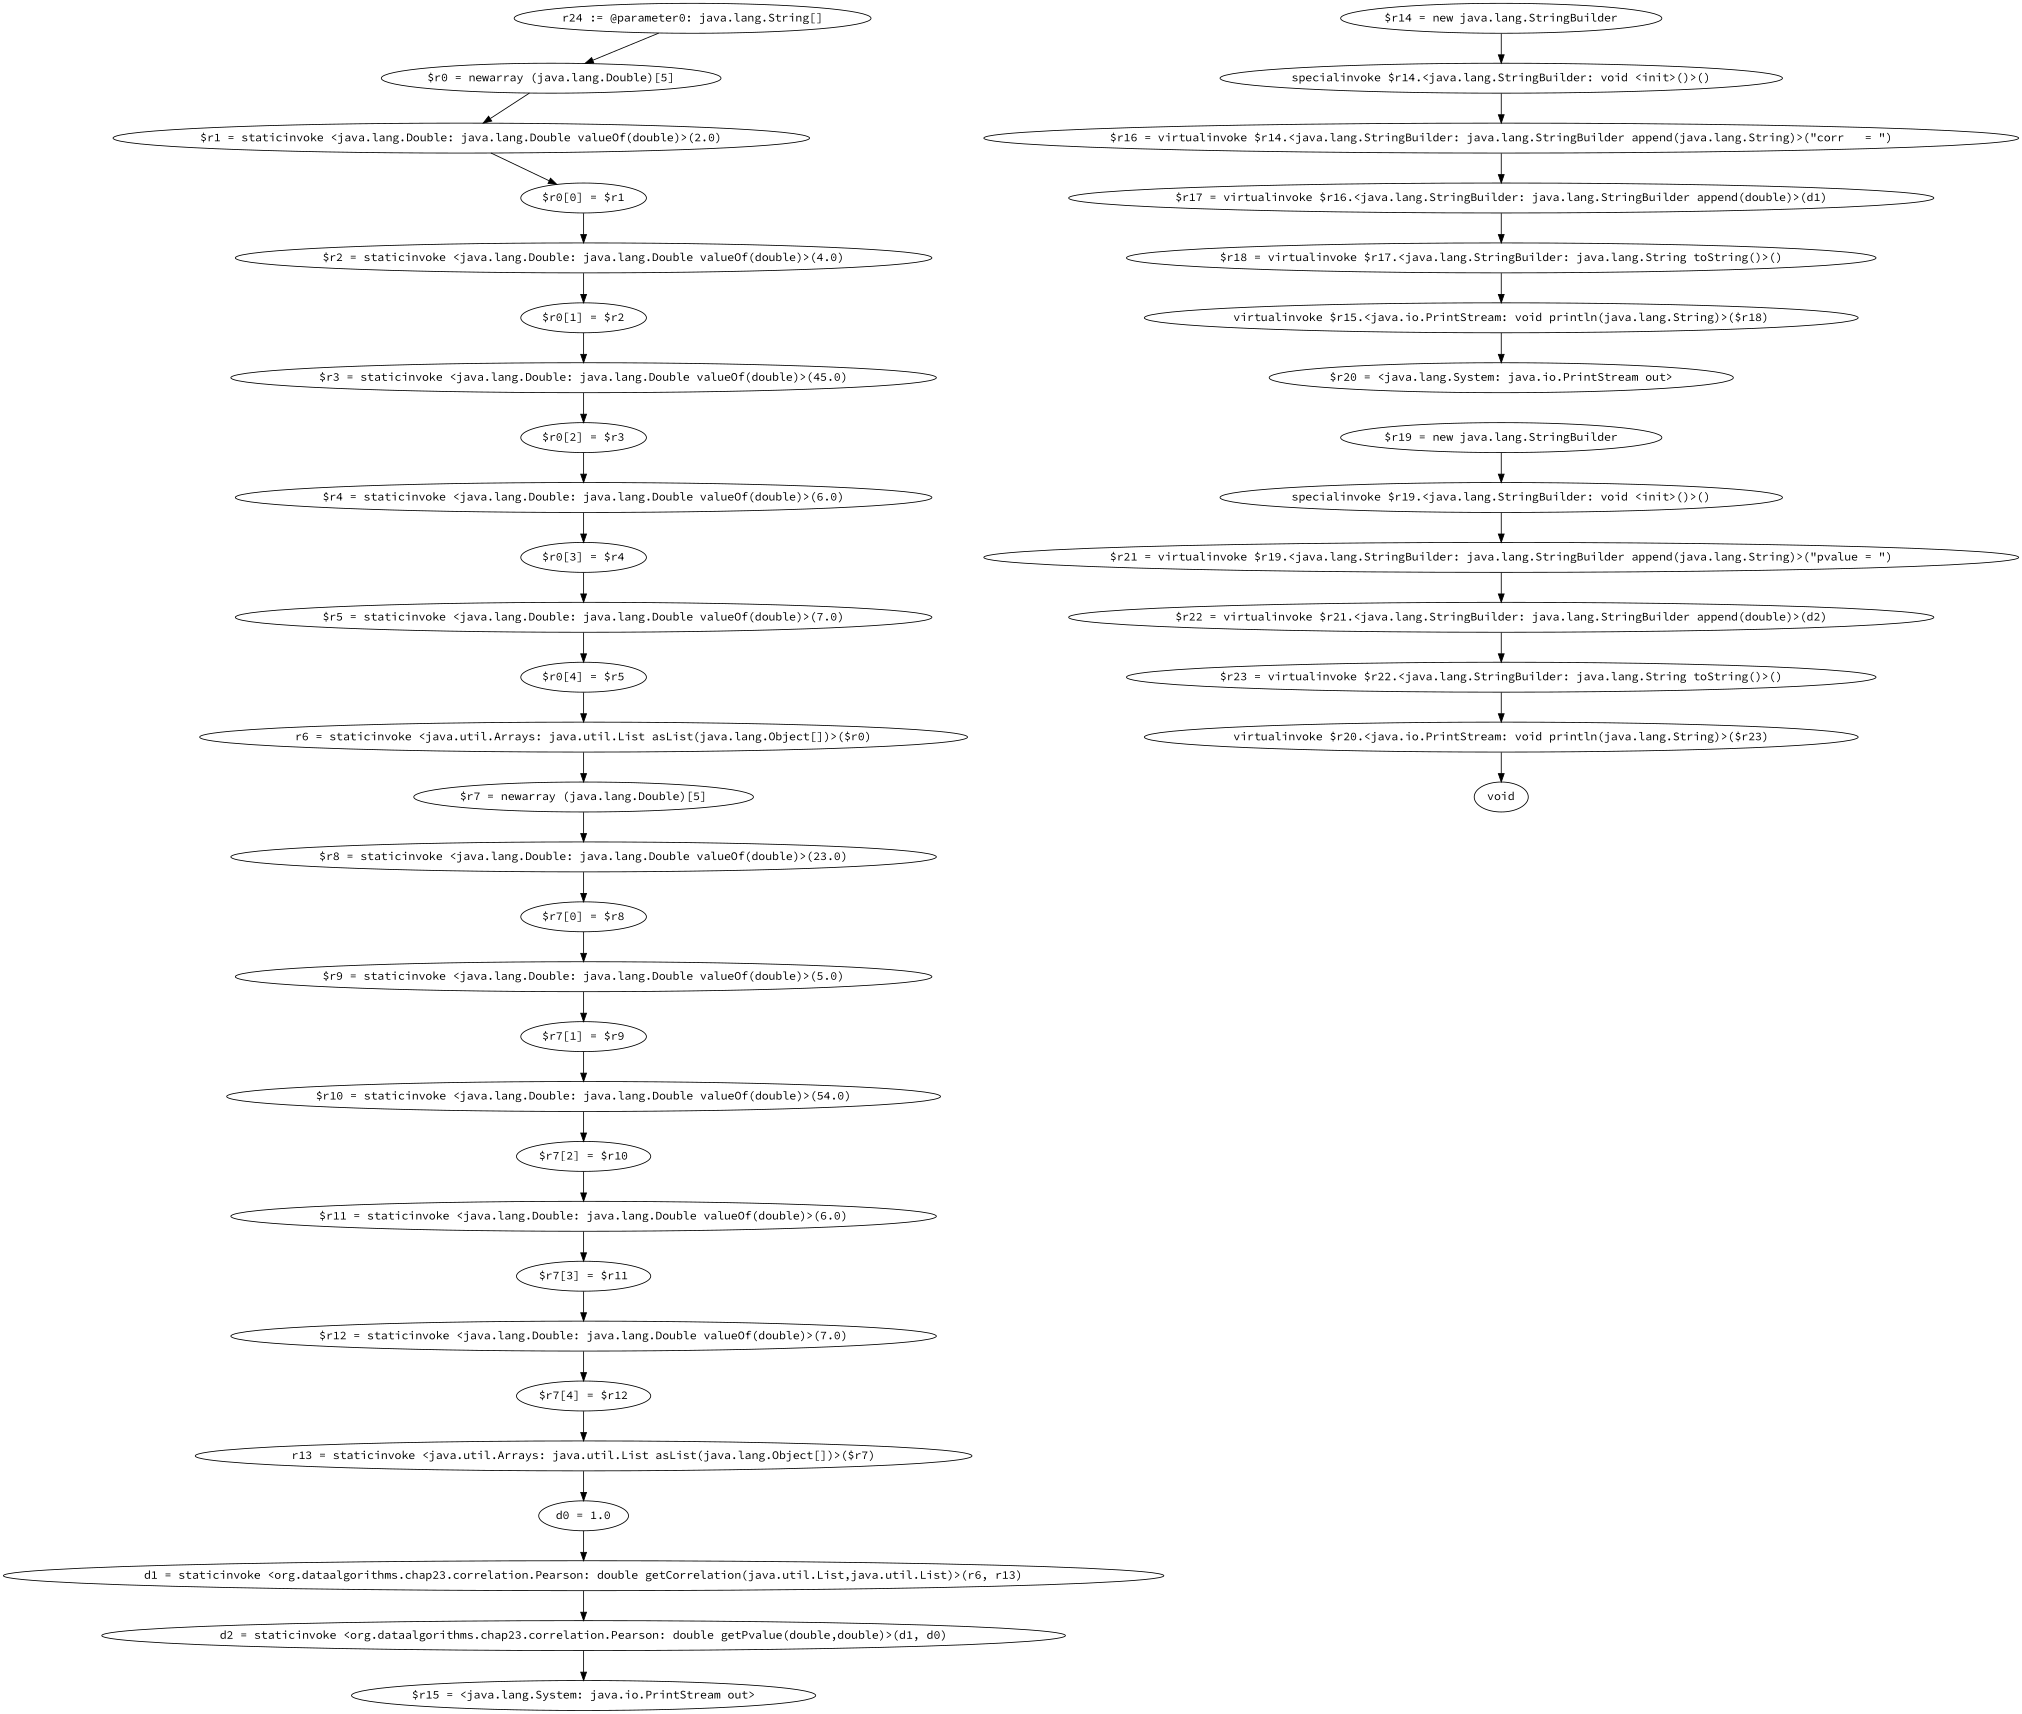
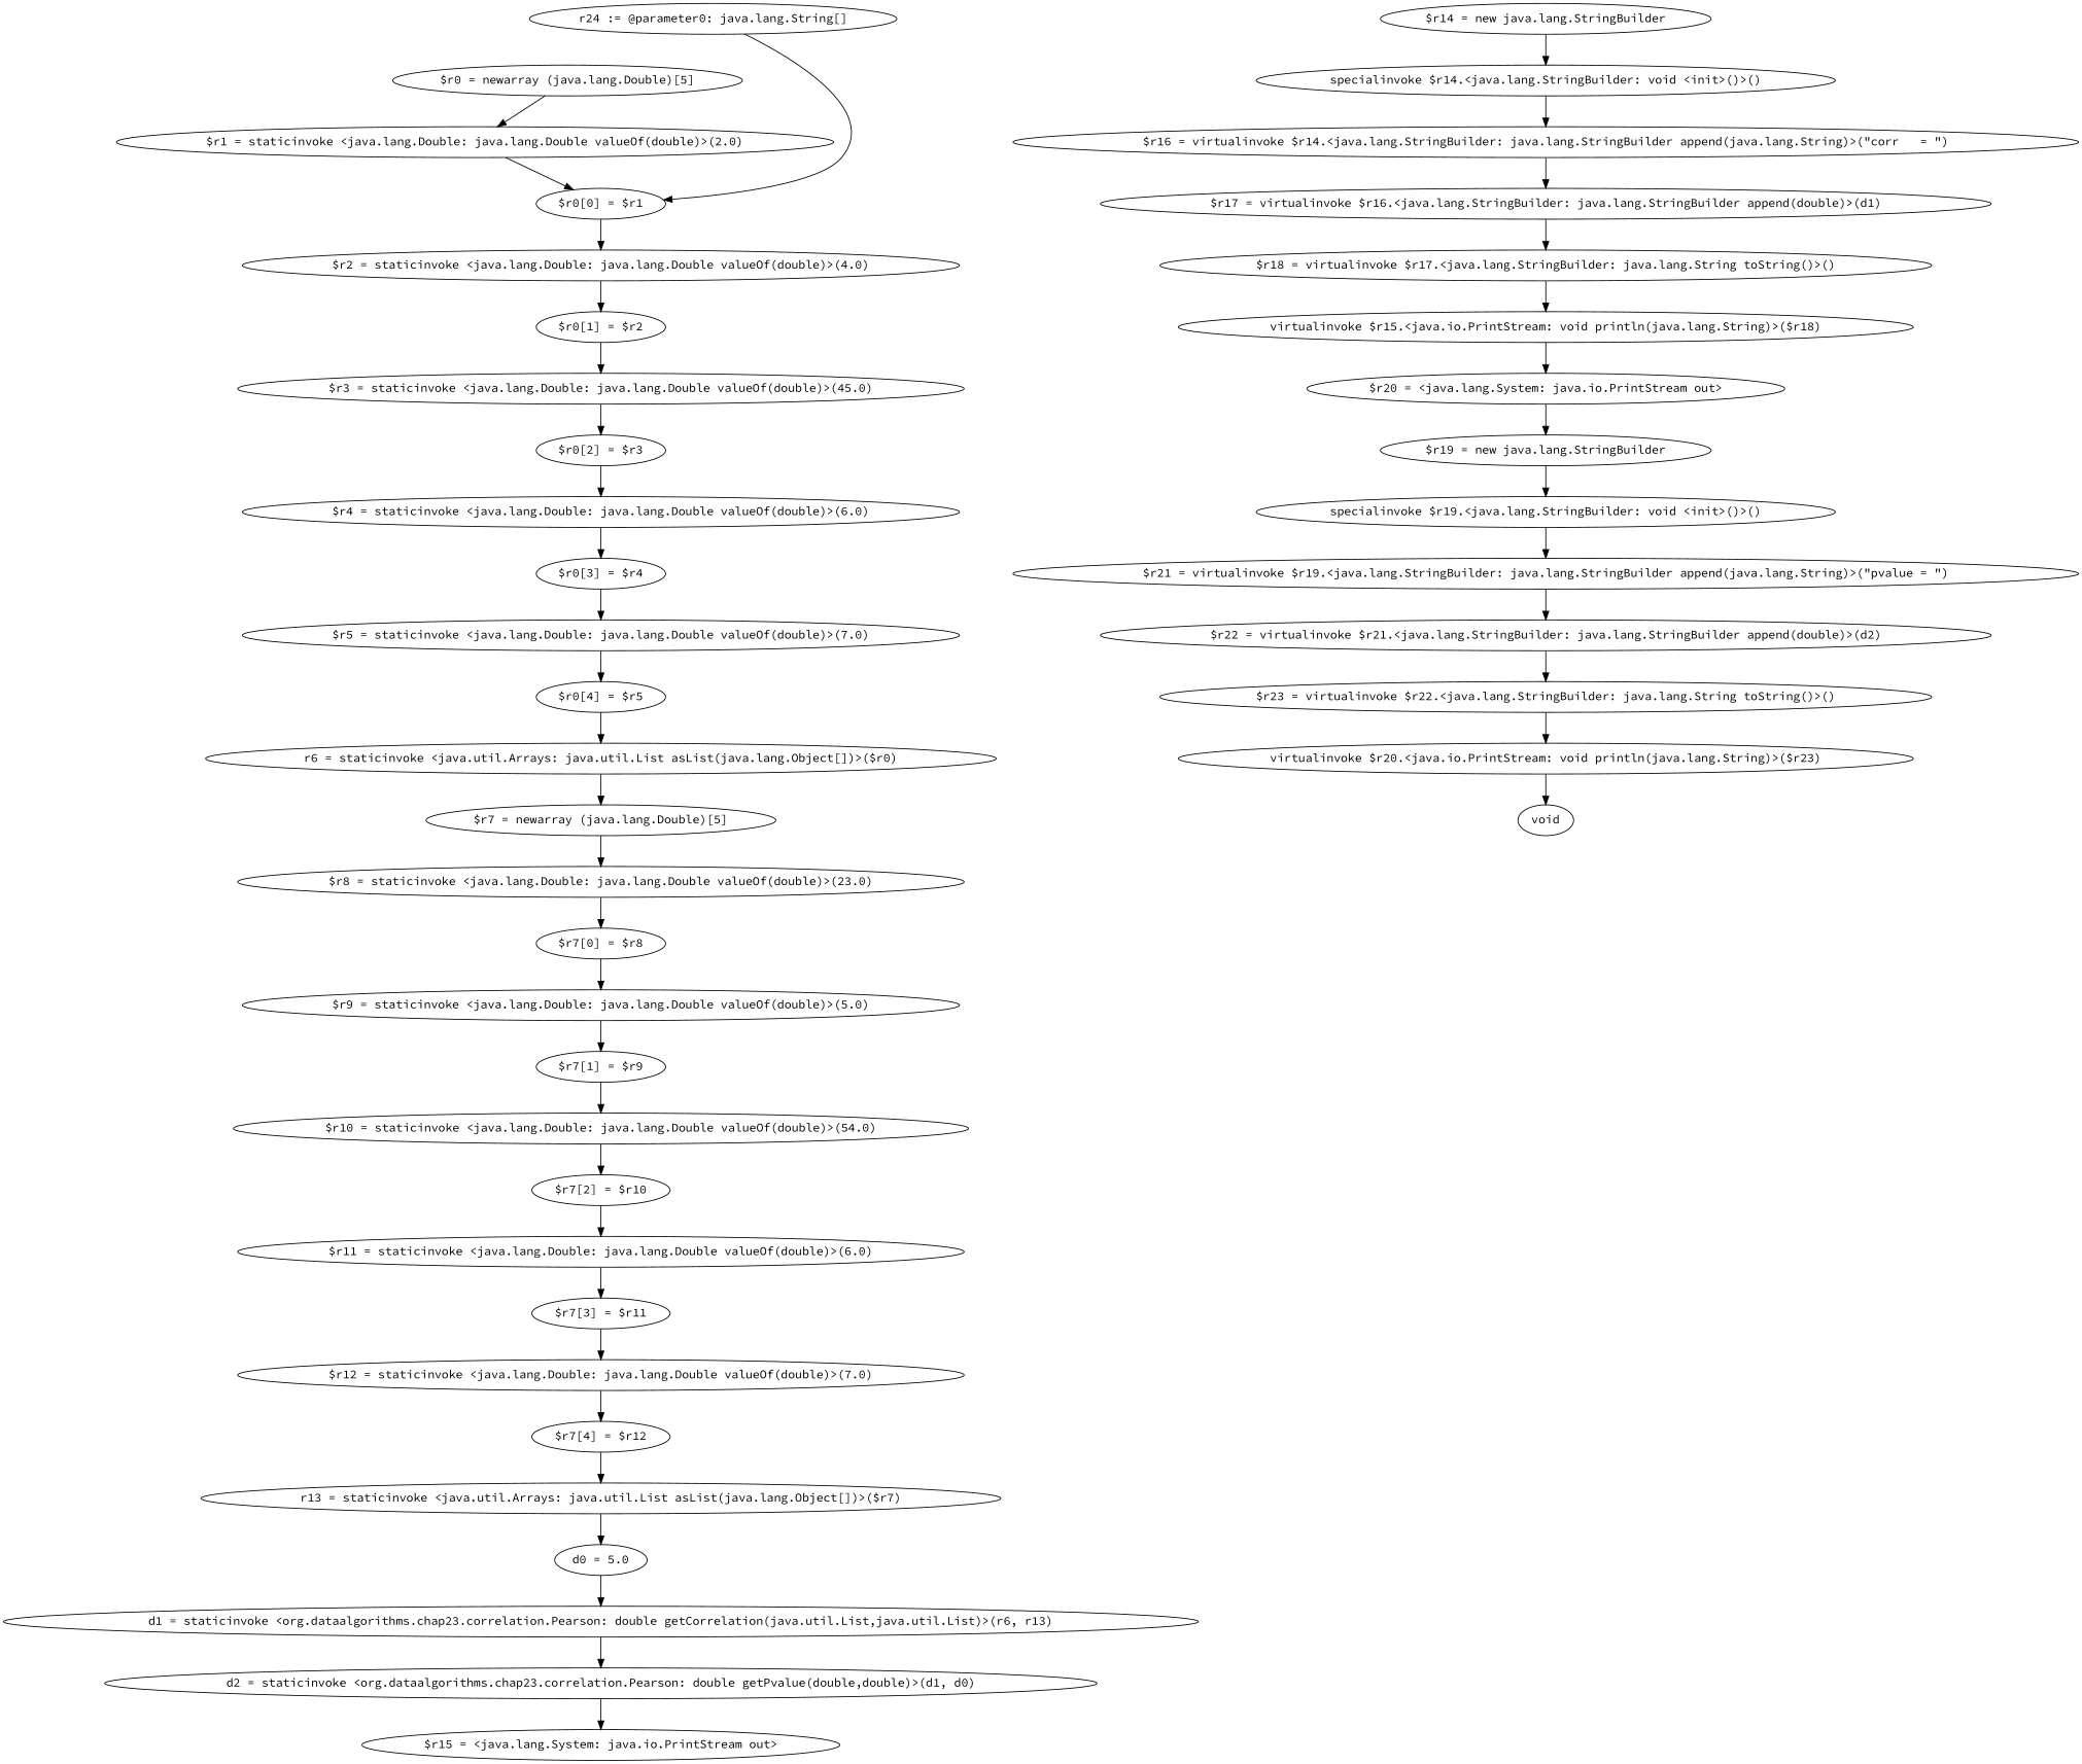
  digraph {
    fontname="Source Code Pro"
    node [fontname="Source Code Pro"]
    edge [fontname="Source Code Pro"]
    "r24 := @parameter0: java.lang.String[]"
    "$r0 = newarray (java.lang.Double)[5]"
    "$r1 = staticinvoke <java.lang.Double: java.lang.Double valueOf(double)>(2.0)"
    "$r0[0] = $r1"
    "$r2 = staticinvoke <java.lang.Double: java.lang.Double valueOf(double)>(4.0)"
    "$r0[1] = $r2"
    "$r3 = staticinvoke <java.lang.Double: java.lang.Double valueOf(double)>(45.0)"
    "$r0[2] = $r3"
    "$r4 = staticinvoke <java.lang.Double: java.lang.Double valueOf(double)>(6.0)"
    "$r0[3] = $r4"
    "$r5 = staticinvoke <java.lang.Double: java.lang.Double valueOf(double)>(7.0)"
    "$r0[4] = $r5"
    "r6 = staticinvoke <java.util.Arrays: java.util.List asList(java.lang.Object[])>($r0)"
    "$r7 = newarray (java.lang.Double)[5]"
    "$r8 = staticinvoke <java.lang.Double: java.lang.Double valueOf(double)>(23.0)"
    "$r7[0] = $r8"
    "$r9 = staticinvoke <java.lang.Double: java.lang.Double valueOf(double)>(5.0)"
    "$r7[1] = $r9"
    "$r10 = staticinvoke <java.lang.Double: java.lang.Double valueOf(double)>(54.0)"
    "$r7[2] = $r10"
    "$r11 = staticinvoke <java.lang.Double: java.lang.Double valueOf(double)>(6.0)"
    "$r7[3] = $r11"
    "$r12 = staticinvoke <java.lang.Double: java.lang.Double valueOf(double)>(7.0)"
    "$r7[4] = $r12"
    "r13 = staticinvoke <java.util.Arrays: java.util.List asList(java.lang.Object[])>($r7)"
-   "d0 = 5.0" [label="d0 = 1.0"]
+   "d0 = 5.0"
    "d1 = staticinvoke <org.dataalgorithms.chap23.correlation.Pearson: double getCorrelation(java.util.List,java.util.List)>(r6, r13)"
    "d2 = staticinvoke <org.dataalgorithms.chap23.correlation.Pearson: double getPvalue(double,double)>(d1, d0)"
    "$r15 = <java.lang.System: java.io.PrintStream out>"
    "$r14 = new java.lang.StringBuilder"
    "specialinvoke $r14.<java.lang.StringBuilder: void <init>()>()"
    "$r16 = virtualinvoke $r14.<java.lang.StringBuilder: java.lang.StringBuilder append(java.lang.String)>(\"corr   = \")"
    "$r17 = virtualinvoke $r16.<java.lang.StringBuilder: java.lang.StringBuilder append(double)>(d1)"
    "$r18 = virtualinvoke $r17.<java.lang.StringBuilder: java.lang.String toString()>()"
    "virtualinvoke $r15.<java.io.PrintStream: void println(java.lang.String)>($r18)"
    "$r20 = <java.lang.System: java.io.PrintStream out>"
    "$r19 = new java.lang.StringBuilder"
    "specialinvoke $r19.<java.lang.StringBuilder: void <init>()>()"
    "$r21 = virtualinvoke $r19.<java.lang.StringBuilder: java.lang.StringBuilder append(java.lang.String)>(\"pvalue = \")"
    "$r22 = virtualinvoke $r21.<java.lang.StringBuilder: java.lang.StringBuilder append(double)>(d2)"
    "$r23 = virtualinvoke $r22.<java.lang.StringBuilder: java.lang.String toString()>()"
    "virtualinvoke $r20.<java.io.PrintStream: void println(java.lang.String)>($r23)"
    n43 [label=void]
-   "r24 := @parameter0: java.lang.String[]" -> "$r0 = newarray (java.lang.Double)[5]"
+   "r24 := @parameter0: java.lang.String[]" -> "$r0[0] = $r1"
    "$r0 = newarray (java.lang.Double)[5]" -> "$r1 = staticinvoke <java.lang.Double: java.lang.Double valueOf(double)>(2.0)"
    "$r1 = staticinvoke <java.lang.Double: java.lang.Double valueOf(double)>(2.0)" -> "$r0[0] = $r1"
    "$r0[0] = $r1" -> "$r2 = staticinvoke <java.lang.Double: java.lang.Double valueOf(double)>(4.0)"
    "$r2 = staticinvoke <java.lang.Double: java.lang.Double valueOf(double)>(4.0)" -> "$r0[1] = $r2"
    "$r0[1] = $r2" -> "$r3 = staticinvoke <java.lang.Double: java.lang.Double valueOf(double)>(45.0)"
    "$r3 = staticinvoke <java.lang.Double: java.lang.Double valueOf(double)>(45.0)" -> "$r0[2] = $r3"
    "$r0[2] = $r3" -> "$r4 = staticinvoke <java.lang.Double: java.lang.Double valueOf(double)>(6.0)"
    "$r4 = staticinvoke <java.lang.Double: java.lang.Double valueOf(double)>(6.0)" -> "$r0[3] = $r4"
    "$r0[3] = $r4" -> "$r5 = staticinvoke <java.lang.Double: java.lang.Double valueOf(double)>(7.0)"
    "$r5 = staticinvoke <java.lang.Double: java.lang.Double valueOf(double)>(7.0)" -> "$r0[4] = $r5"
    "$r0[4] = $r5" -> "r6 = staticinvoke <java.util.Arrays: java.util.List asList(java.lang.Object[])>($r0)"
    "r6 = staticinvoke <java.util.Arrays: java.util.List asList(java.lang.Object[])>($r0)" -> "$r7 = newarray (java.lang.Double)[5]"
    "$r7 = newarray (java.lang.Double)[5]" -> "$r8 = staticinvoke <java.lang.Double: java.lang.Double valueOf(double)>(23.0)"
    "$r8 = staticinvoke <java.lang.Double: java.lang.Double valueOf(double)>(23.0)" -> "$r7[0] = $r8"
    "$r7[0] = $r8" -> "$r9 = staticinvoke <java.lang.Double: java.lang.Double valueOf(double)>(5.0)"
    "$r9 = staticinvoke <java.lang.Double: java.lang.Double valueOf(double)>(5.0)" -> "$r7[1] = $r9"
    "$r7[1] = $r9" -> "$r10 = staticinvoke <java.lang.Double: java.lang.Double valueOf(double)>(54.0)"
    "$r10 = staticinvoke <java.lang.Double: java.lang.Double valueOf(double)>(54.0)" -> "$r7[2] = $r10"
    "$r7[2] = $r10" -> "$r11 = staticinvoke <java.lang.Double: java.lang.Double valueOf(double)>(6.0)"
    "$r11 = staticinvoke <java.lang.Double: java.lang.Double valueOf(double)>(6.0)" -> "$r7[3] = $r11"
    "$r7[3] = $r11" -> "$r12 = staticinvoke <java.lang.Double: java.lang.Double valueOf(double)>(7.0)"
    "$r12 = staticinvoke <java.lang.Double: java.lang.Double valueOf(double)>(7.0)" -> "$r7[4] = $r12"
    "$r7[4] = $r12" -> "r13 = staticinvoke <java.util.Arrays: java.util.List asList(java.lang.Object[])>($r7)"
    "r13 = staticinvoke <java.util.Arrays: java.util.List asList(java.lang.Object[])>($r7)" -> "d0 = 5.0"
    "d0 = 5.0" -> "d1 = staticinvoke <org.dataalgorithms.chap23.correlation.Pearson: double getCorrelation(java.util.List,java.util.List)>(r6, r13)"
    "d1 = staticinvoke <org.dataalgorithms.chap23.correlation.Pearson: double getCorrelation(java.util.List,java.util.List)>(r6, r13)" -> "d2 = staticinvoke <org.dataalgorithms.chap23.correlation.Pearson: double getPvalue(double,double)>(d1, d0)"
    "d2 = staticinvoke <org.dataalgorithms.chap23.correlation.Pearson: double getPvalue(double,double)>(d1, d0)" -> "$r15 = <java.lang.System: java.io.PrintStream out>"
    "$r14 = new java.lang.StringBuilder" -> "specialinvoke $r14.<java.lang.StringBuilder: void <init>()>()"
    "specialinvoke $r14.<java.lang.StringBuilder: void <init>()>()" -> "$r16 = virtualinvoke $r14.<java.lang.StringBuilder: java.lang.StringBuilder append(java.lang.String)>(\"corr   = \")"
    "$r16 = virtualinvoke $r14.<java.lang.StringBuilder: java.lang.StringBuilder append(java.lang.String)>(\"corr   = \")" -> "$r17 = virtualinvoke $r16.<java.lang.StringBuilder: java.lang.StringBuilder append(double)>(d1)"
    "$r17 = virtualinvoke $r16.<java.lang.StringBuilder: java.lang.StringBuilder append(double)>(d1)" -> "$r18 = virtualinvoke $r17.<java.lang.StringBuilder: java.lang.String toString()>()"
    "$r18 = virtualinvoke $r17.<java.lang.StringBuilder: java.lang.String toString()>()" -> "virtualinvoke $r15.<java.io.PrintStream: void println(java.lang.String)>($r18)"
    "virtualinvoke $r15.<java.io.PrintStream: void println(java.lang.String)>($r18)" -> "$r20 = <java.lang.System: java.io.PrintStream out>"
+   "$r20 = <java.lang.System: java.io.PrintStream out>" -> "$r19 = new java.lang.StringBuilder"
    "$r19 = new java.lang.StringBuilder" -> "specialinvoke $r19.<java.lang.StringBuilder: void <init>()>()"
    "specialinvoke $r19.<java.lang.StringBuilder: void <init>()>()" -> "$r21 = virtualinvoke $r19.<java.lang.StringBuilder: java.lang.StringBuilder append(java.lang.String)>(\"pvalue = \")"
    "$r21 = virtualinvoke $r19.<java.lang.StringBuilder: java.lang.StringBuilder append(java.lang.String)>(\"pvalue = \")" -> "$r22 = virtualinvoke $r21.<java.lang.StringBuilder: java.lang.StringBuilder append(double)>(d2)"
    "$r22 = virtualinvoke $r21.<java.lang.StringBuilder: java.lang.StringBuilder append(double)>(d2)" -> "$r23 = virtualinvoke $r22.<java.lang.StringBuilder: java.lang.String toString()>()"
    "$r23 = virtualinvoke $r22.<java.lang.StringBuilder: java.lang.String toString()>()" -> "virtualinvoke $r20.<java.io.PrintStream: void println(java.lang.String)>($r23)"
    "virtualinvoke $r20.<java.io.PrintStream: void println(java.lang.String)>($r23)" -> n43
  }
